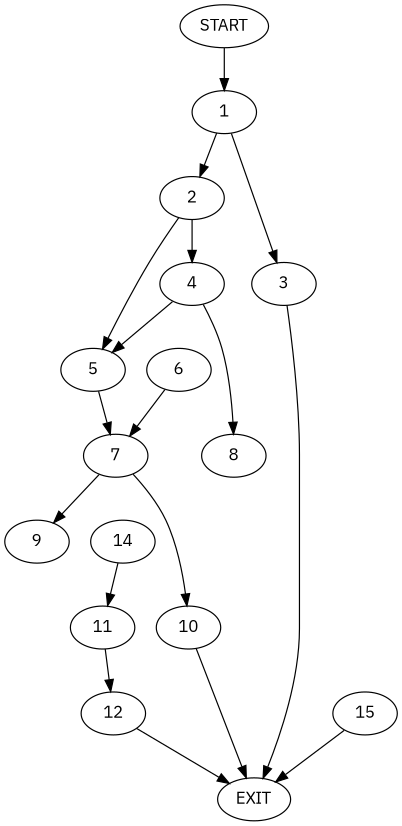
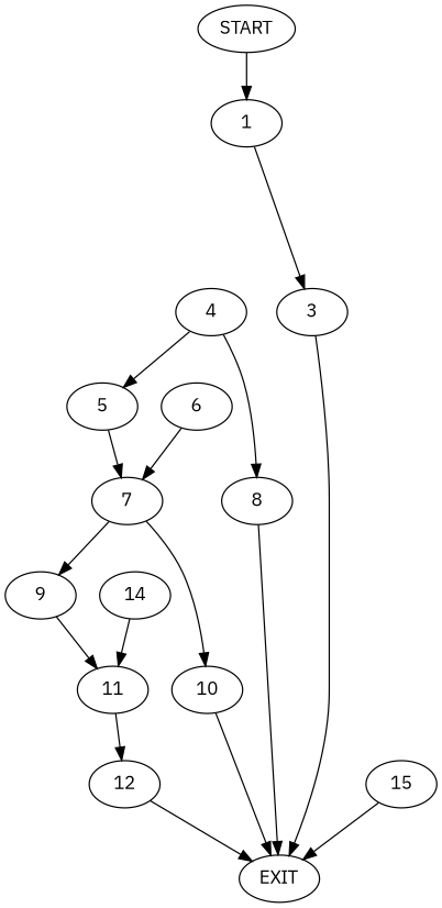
  digraph {
    fontname="IBM Plex Sans"
    node [fontname="IBM Plex Sans"]
    edge [fontname="IBM Plex Sans"]
    n1 [label=START]
    1
-   2
    3
    n5 [label=EXIT]
    4
    5
    8
    7
    6
    9
    10
    11
    12
    14
    15
    n1 -> 1
-   1 -> 2
    1 -> 3
-   2 -> 4
-   2 -> 5
    3 -> n5
    4 -> 5
    4 -> 8
    5 -> 7
+   8 -> n5
    7 -> 9
    7 -> 10
    6 -> 7
+   9 -> 11
    10 -> n5
    11 -> 12
    12 -> n5
    14 -> 11
    15 -> n5
  }
